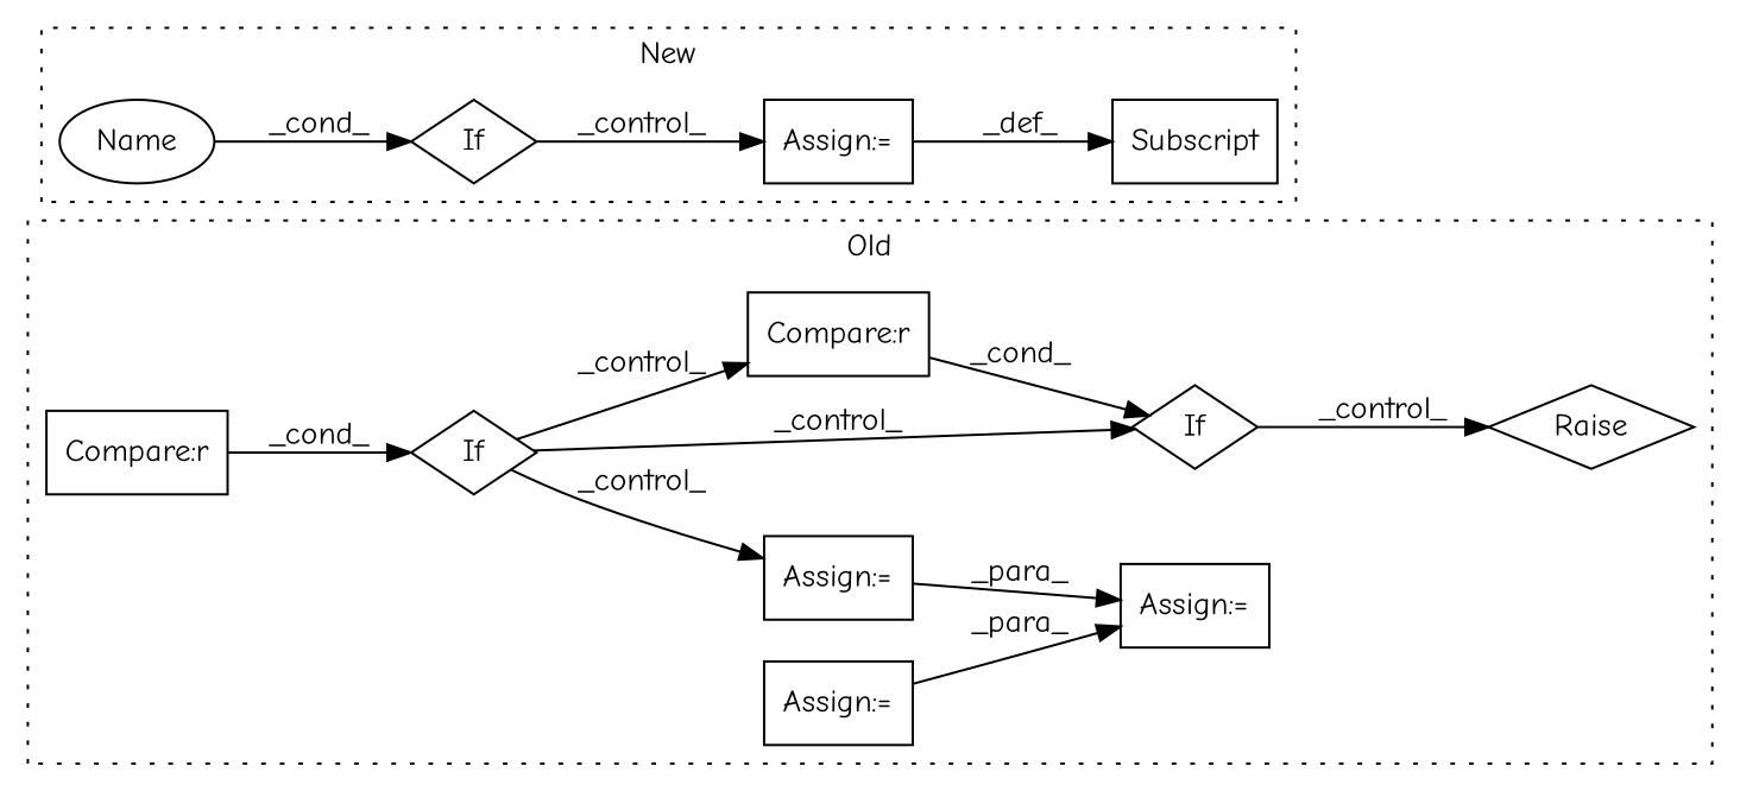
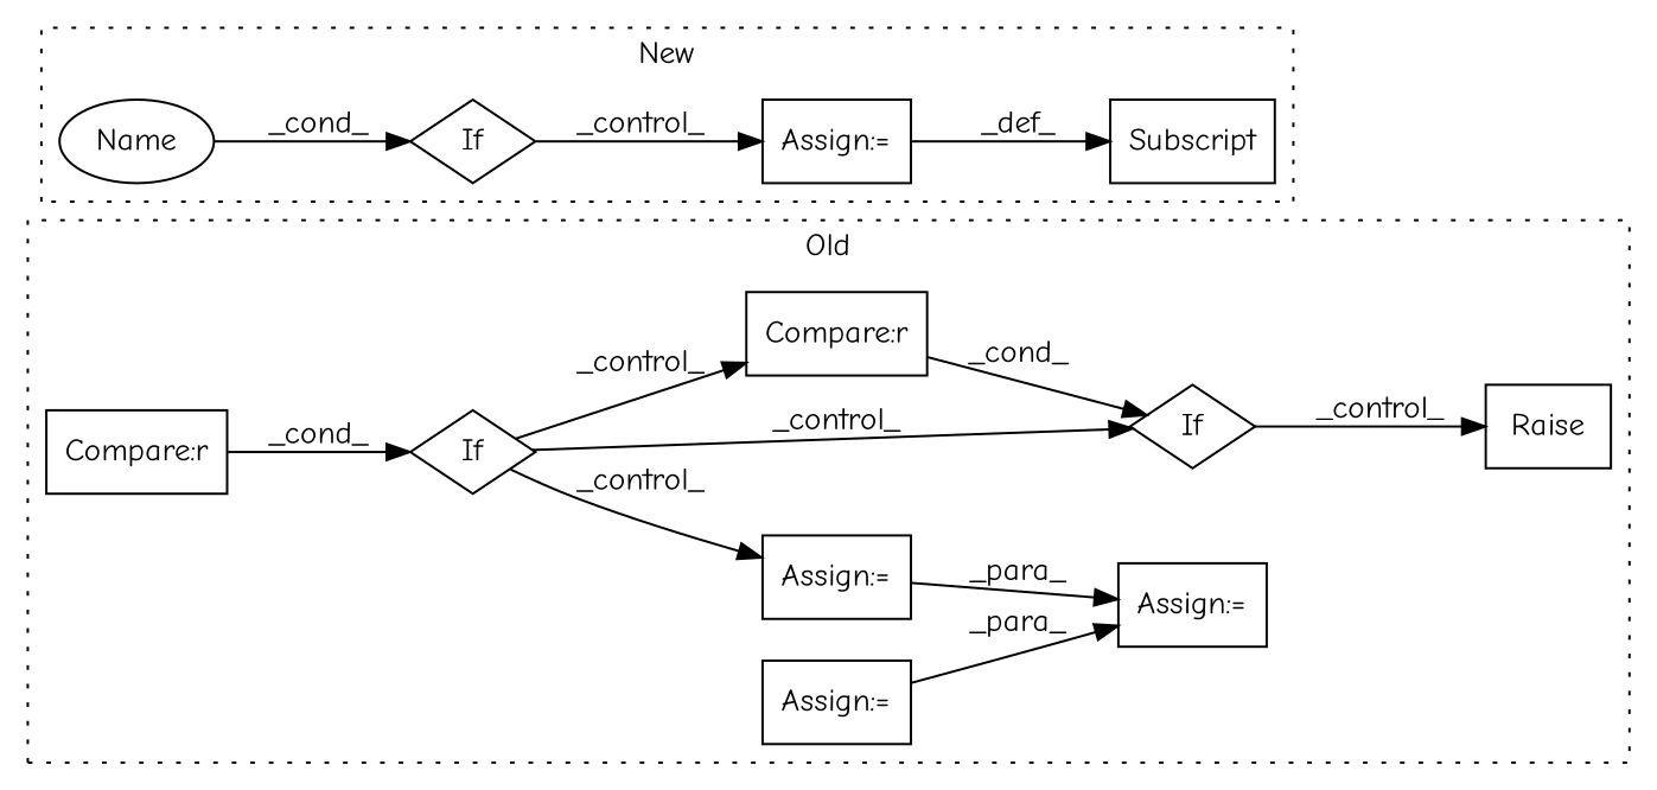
  digraph {
    fontname="Comic Neue"
    rankdir=LR
    node [a=68 fontname="Comic Neue" l=3 shape=box]
    edge [fontname="Comic Neue"]
-   n1 [a=91 l=6 label=Raise s=5160 shape=diamond]
+   n1 [a=91 l=6 label=Raise s=5160]
    n2 [a=96 l="3,19" label=If s="5071,5092" shape=diamond]
    n3 [a=40 l=18 label="Compare:r" s=5074]
    n4 [label="Assign:=" s=5447]
    n5 [a=96 l="3,23" label=If s="5111,5137" shape=diamond]
    n6 [a=40 l=23 label="Compare:r" s=5114]
    n7 [label="Assign:=" s=5610]
    n8 [label="Assign:=" s=4929]
    n9 [a=63 l="27,0" label=Subscript s="5483,0"]
    n10 [label="Assign:=" s=5153]
    n11 [a=96 l="3,19" label=If s="5012,5034" shape=diamond]
    n12 [a=87 l=19 label=Name s=5015 shape=ellipse]
    subgraph cluster_1 {
      label=Old
      style=dotted
      n1
      n2
      n3
      n4
      n5
      n6
      n7
      n8
    }
    subgraph cluster_2 {
      label=New
      style=dotted
      n9
      n10
      n11
      n12
    }
    n2 -> n4 [label=_control_]
    n2 -> n5 [label=_control_]
    n2 -> n6 [label=_control_]
    n3 -> n2 [label=_cond_]
    n4 -> n7 [label=_para_]
    n5 -> n1 [label=_control_]
    n6 -> n5 [label=_cond_]
    n8 -> n7 [label=_para_]
    n10 -> n9 [label=_def_]
    n11 -> n10 [label=_control_]
    n12 -> n11 [label=_cond_]
  }
